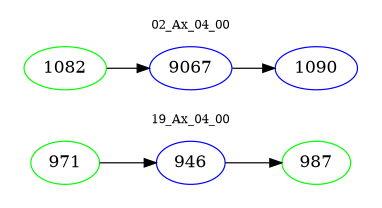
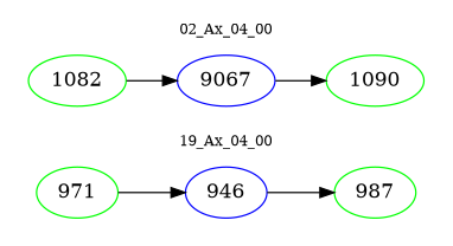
  digraph {
    rankdir=LR
    node [color=green]
    edge [color=black]
    n1 [label=971]
    n2 [color=blue label=946]
    n3 [label=987]
    n4 [label=1082]
    n5 [color=blue label=9067]
-   n6 [color=blue label=1090]
+   n6 [label=1090]
    subgraph cluster_1 {
      color=white
      fontsize=10
      label="19_Ax_04_00"
      n1
      n2
      n3
    }
    subgraph cluster_2 {
      color=white
      fontsize=10
      label="02_Ax_04_00"
      n4
      n5
      n6
    }
    n1 -> n2
    n2 -> n3
    n4 -> n5
    n5 -> n6
  }
